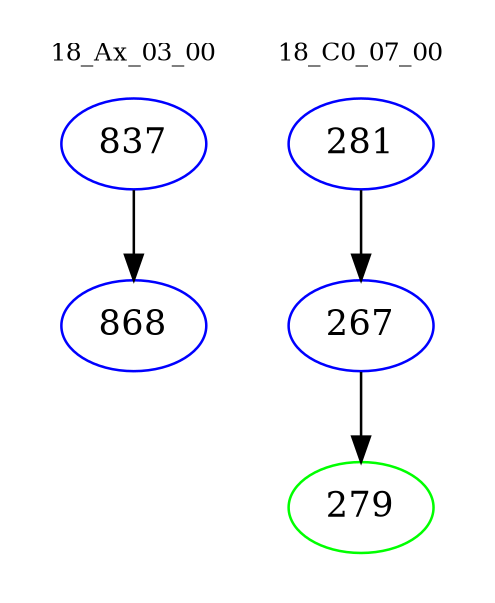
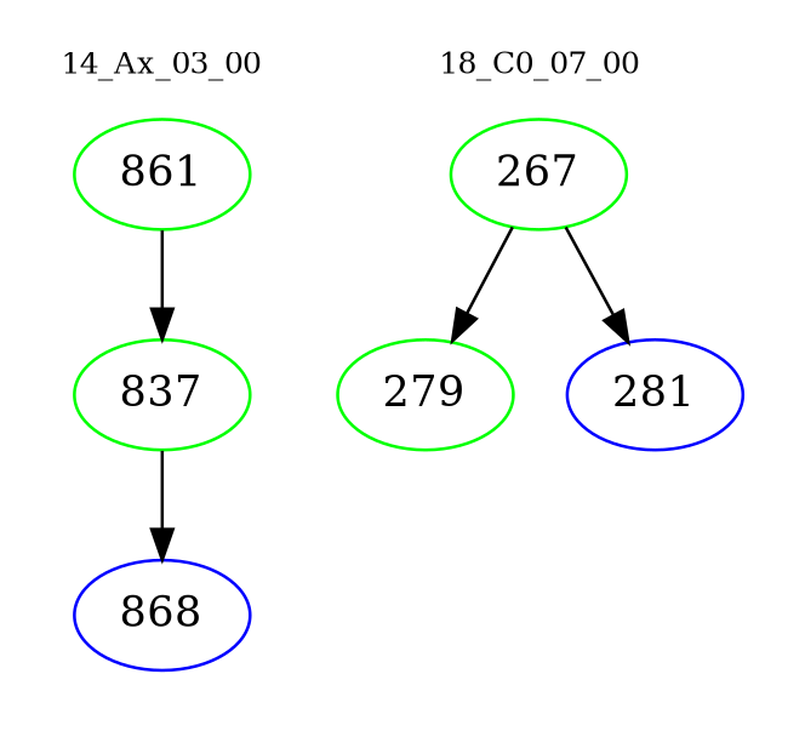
  digraph {
    node [color=green]
    edge [color=black]
-   n2 [color=blue label=837]
+   n1 [label=861]
+   n2 [label=837]
    n3 [color=blue label=868]
    n4 [label=279]
-   n5 [color=blue label=267]
+   n5 [label=267]
    n6 [color=blue label=281]
    subgraph cluster_1 {
      color=white
      fontsize=10
-     label="18_Ax_03_00"
+     label="14_Ax_03_00"
+     n1
      n2
      n3
    }
    subgraph cluster_2 {
      color=white
      fontsize=10
      label="18_C0_07_00"
      n4
      n5
      n6
    }
+   n1 -> n2
    n2 -> n3
    n5 -> n4
-   n6 -> n5
+   n5 -> n6
  }
